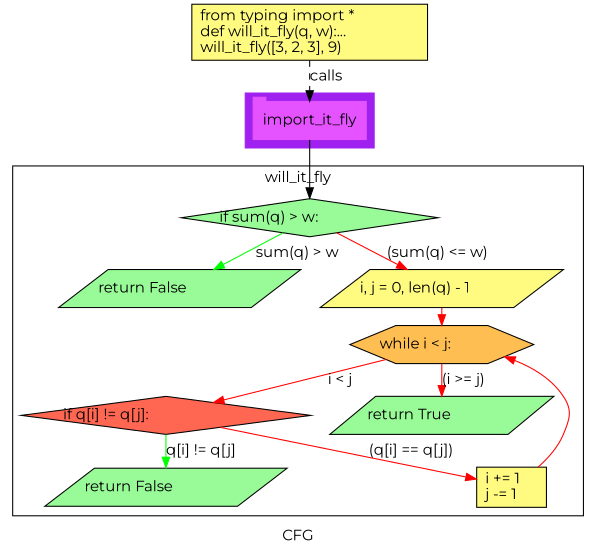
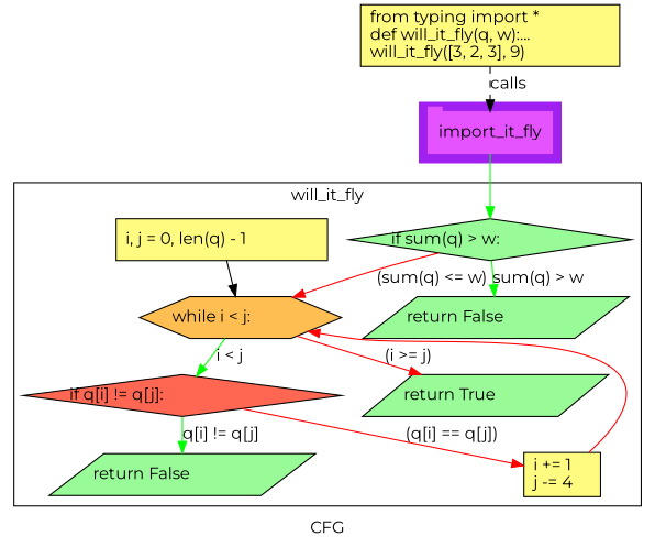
  digraph {
    compound=True
    fontname=Montserrat
    label=CFG
    pack=False
    rankdir=TB
    ranksep=0.02
    node [fontname=Montserrat shape=parallelogram style="filled,solid" fillcolor="#98fb98"]
    edge [color=green fontname=Montserrat]
    n1 [color="#E552FF" height=0.5 label=import_it_fly linenum="[14]" shape=tab style=filled width=1.4861 fillcolor=""]
    n2 [height=0.5 label="if sum(q) > w:\l" linenum="[3]" shape=diamond width=3.3702]
    n3 [height=0.5 label="return False\l" linenum="[4]" width=3.0706]
-   n4 [fillcolor="#FFFB81" height=0.5 label="i, j = 0, len(q) - 1\l" linenum="[6]" width=2.5278]
+   n4 [fillcolor="#FFFB81" height=0.5 label="i, j = 0, len(q) - 1\l" linenum="[6]" shape=rectangle width=2.5278]
    n5 [fillcolor="#FFBE52" height=0.5 label="while i < j:\l" linenum="[7]" shape=hexagon width=2.4182]
    n6 [fillcolor="#FF6752" height=0.5 label="if q[i] != q[j]:\l" linenum="[8]" shape=diamond width=3.8043]
    n7 [height=0.5 label="return True\l" linenum="[12]" width=2.8323]
    n8 [height=0.5 label="return False\l" linenum="[9]" width=3.0706]
-   n9 [fillcolor="#FFFB81" height=0.52778 label="i += 1\lj -= 1\l" linenum="[10, 11]" shape=rectangle width=0.91667]
+   n9 [fillcolor="#FFFB81" height=0.52778 label="i += 1\lj -= 4\l" linenum="[10, 11]" shape=rectangle width=0.91667]
    n10 [fillcolor="#FFFB81" height=0.73611 label="from typing import *\ldef will_it_fly(q, w):...\lwill_it_fly([3, 2, 3], 9)\l" linenum="[1]" shape=rectangle width=3.0972]
    subgraph cluster_1 {
      color=purple
      compound=true
      label=""
      shape=tab
      style=filled
      n1
    }
    subgraph cluster_2 {
      label=will_it_fly
      n2
      n3
      n4
      n5
      n6
      n7
      n8
      n9
      subgraph cluster_3 {
        color=purple
        compound=true
        label=""
        shape=tab
        style=filled
      }
      subgraph cluster_4 {
        color=purple
        compound=true
        label=""
        shape=tab
        style=filled
      }
    }
-   n1 -> n2 [color=black]
+   n1 -> n2
    n2 -> n3 [label="sum(q) > w"]
-   n2 -> n4 [color=red label="(sum(q) <= w)"]
-   n4 -> n5 [color=red]
-   n5 -> n6 [color=red label="i < j"]
+   n2 -> n5 [color=red label="(sum(q) <= w)"]
+   n4 -> n5 [color=black]
+   n5 -> n6 [label="i < j"]
    n5 -> n7 [color=red label="(i >= j)"]
    n6 -> n8 [label="q[i] != q[j]"]
    n6 -> n9 [color=red label="(q[i] == q[j])"]
    n9 -> n5 [color=red]
    n10 -> n1 [label=calls style=dashed color=""]
  }
